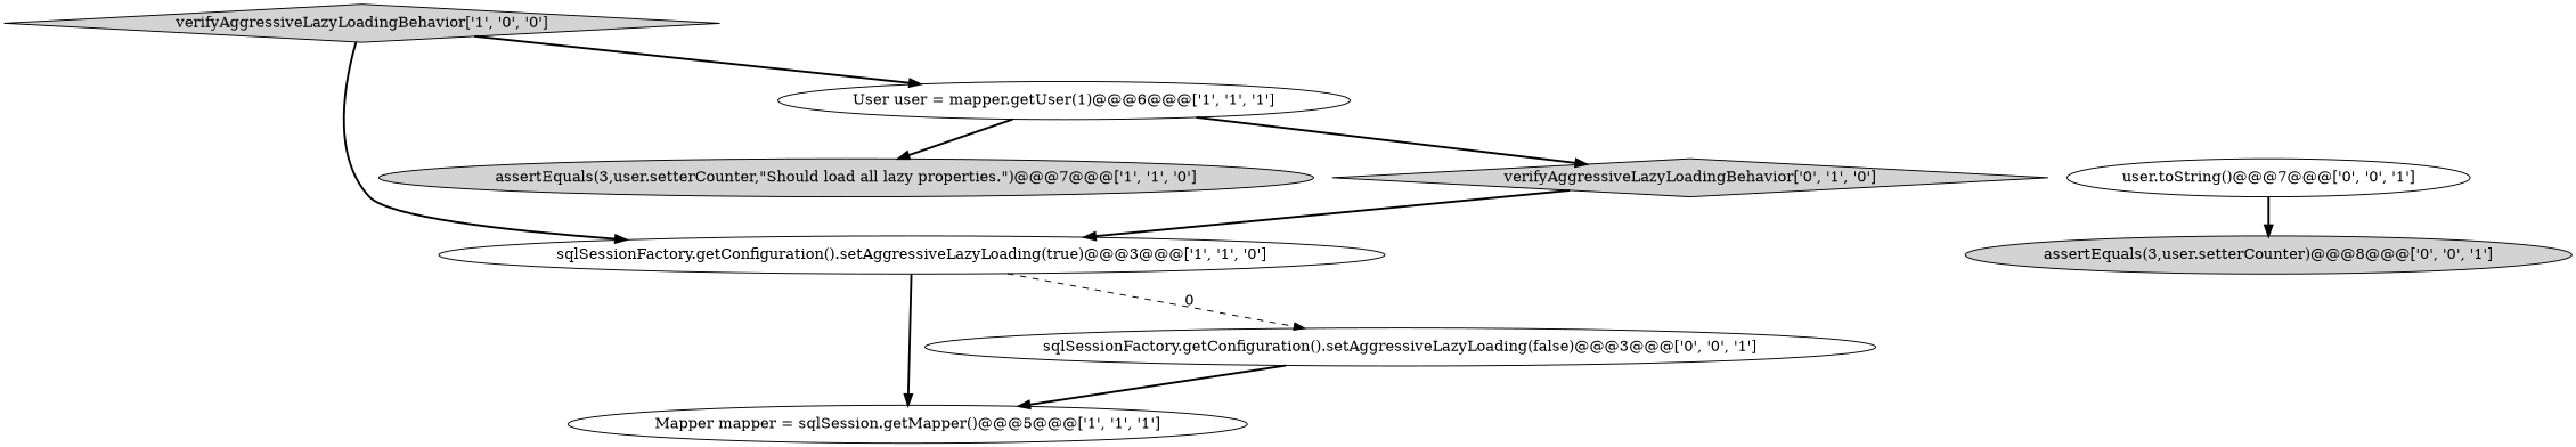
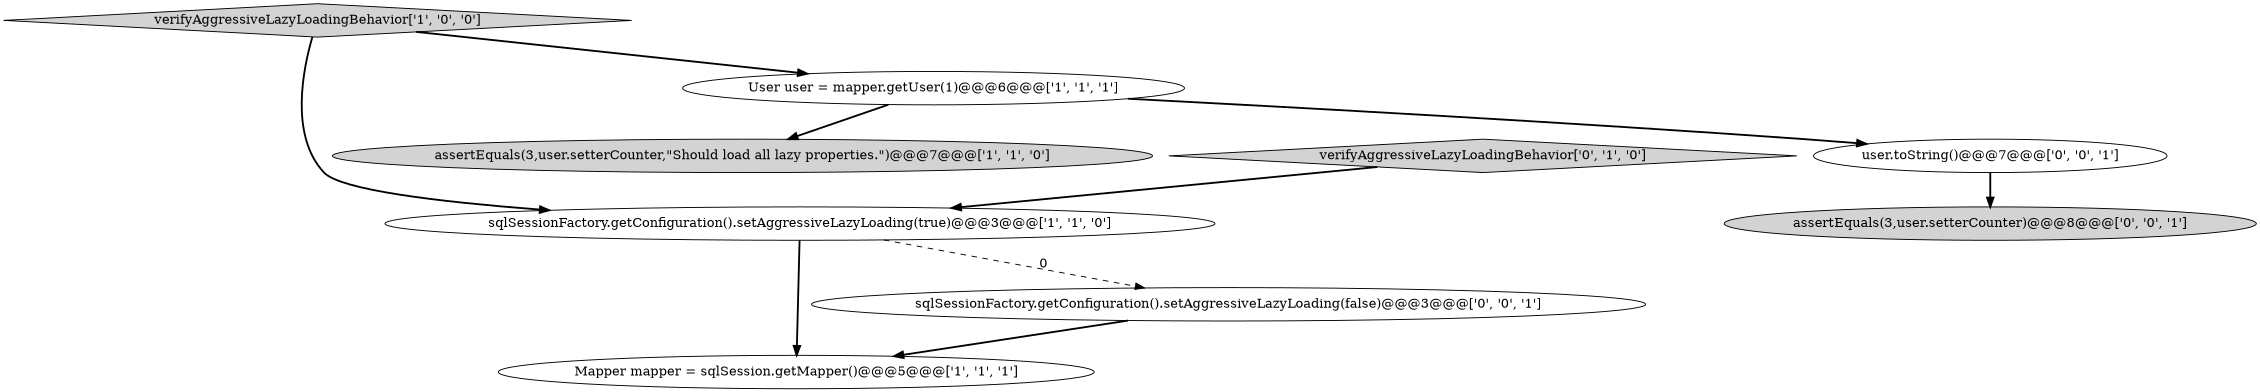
  digraph {
    node [fillcolor=white shape=ellipse style=filled]
    edge [style=bold]
    n1 [fillcolor=lightgray label="verifyAggressiveLazyLoadingBehavior['1', '0', '0']" shape=diamond]
    n2 [label="sqlSessionFactory.getConfiguration().setAggressiveLazyLoading(true)@@@3@@@['1', '1', '0']"]
    n3 [label="User user = mapper.getUser(1)@@@6@@@['1', '1', '1']"]
    n4 [label="Mapper mapper = sqlSession.getMapper()@@@5@@@['1', '1', '1']"]
    n5 [label="sqlSessionFactory.getConfiguration().setAggressiveLazyLoading(false)@@@3@@@['0', '0', '1']"]
    n6 [label="user.toString()@@@7@@@['0', '0', '1']"]
    n7 [fillcolor=lightgray label="assertEquals(3,user.setterCounter,\"Should load all lazy properties.\")@@@7@@@['1', '1', '0']"]
    n8 [fillcolor=lightgray label="assertEquals(3,user.setterCounter)@@@8@@@['0', '0', '1']"]
    n9 [fillcolor=lightgray label="verifyAggressiveLazyLoadingBehavior['0', '1', '0']" shape=diamond]
    n1 -> n2
    n1 -> n3
    n2 -> n4
    n2 -> n5 [label=0 style=dashed]
-   n3 -> n9
+   n3 -> n6
    n3 -> n7
    n5 -> n4
    n6 -> n8
    n9 -> n2
  }
